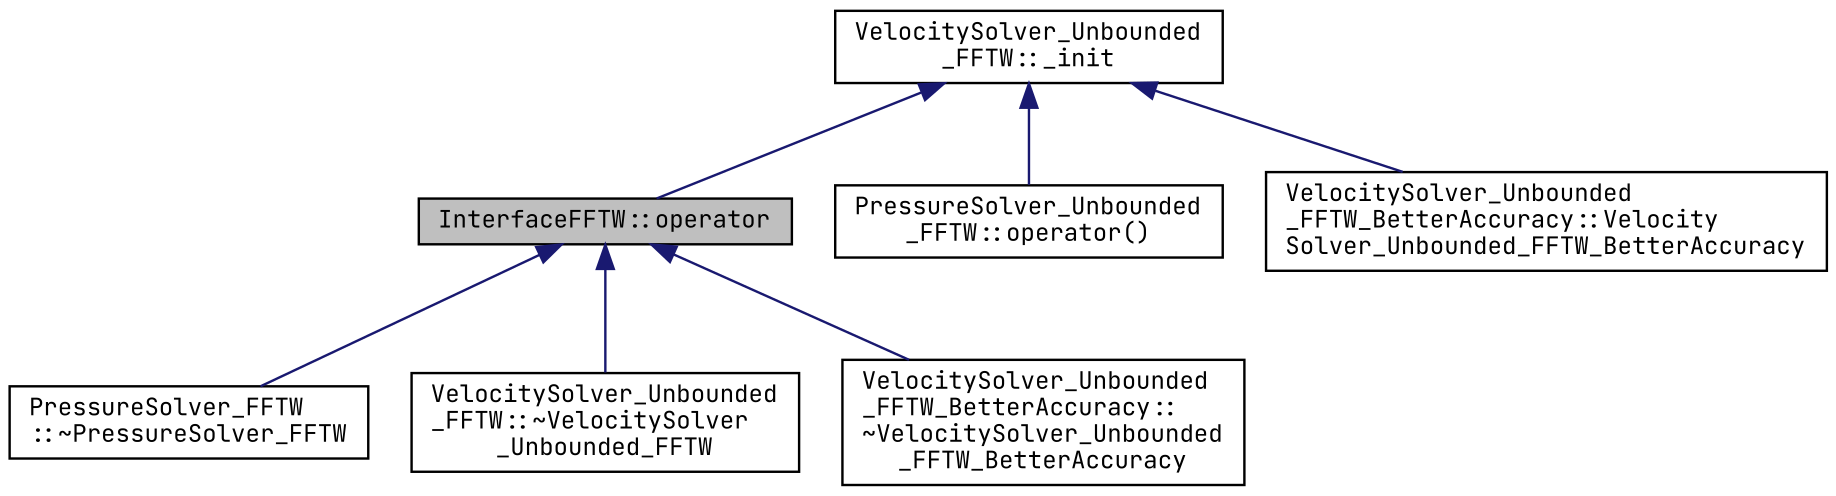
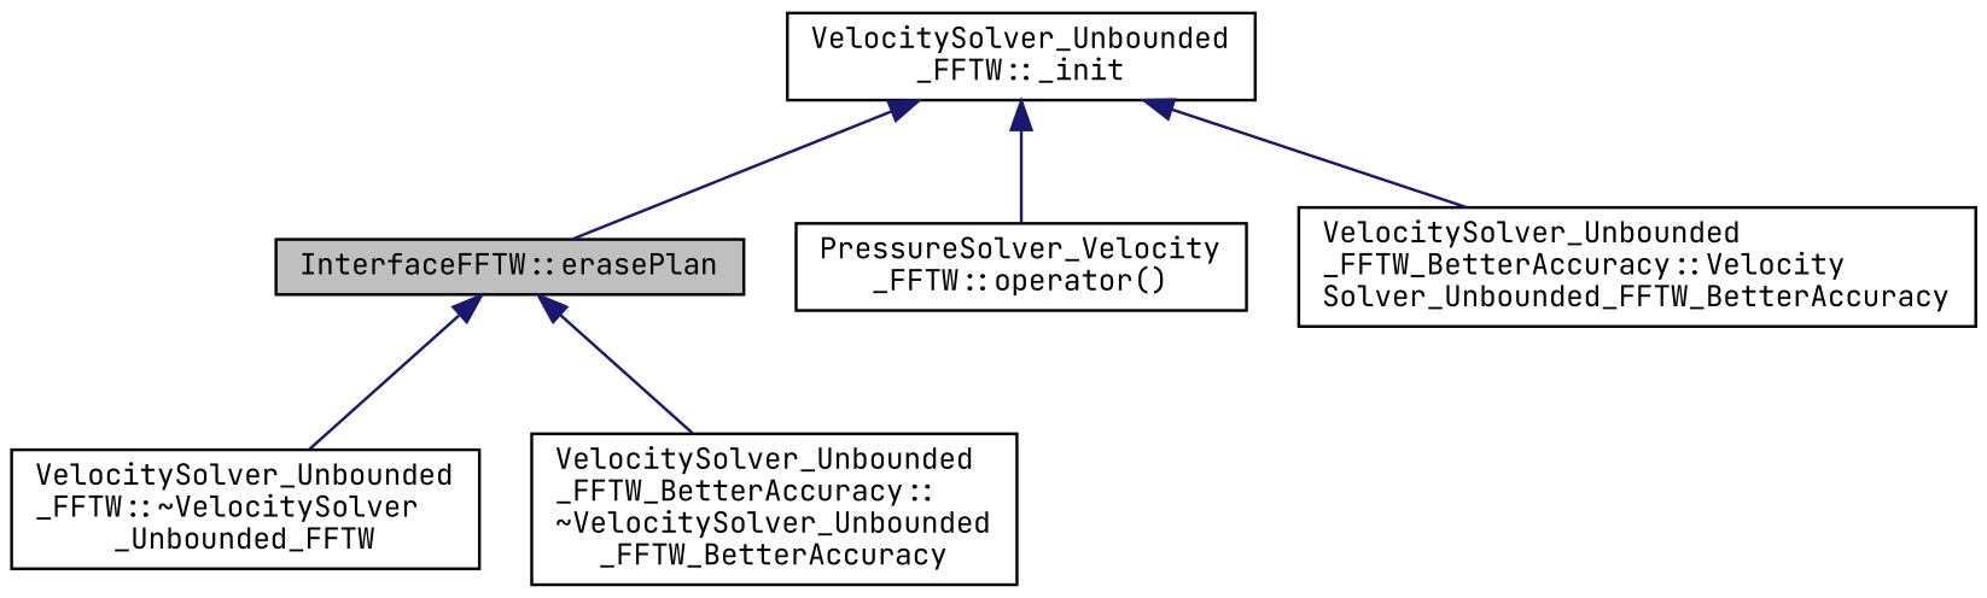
  digraph {
    fontname="JetBrains Mono"
    rankdir=TB
    node [color=black fillcolor=white fontname="JetBrains Mono" fontsize=10 shape=record style=filled]
    edge [color=midnightblue dir=back fontname="JetBrains Mono" fontsize=10 labelfontname=Helvetica labelfontsize=10 style=solid]
-   n1 [fillcolor=grey75 fontcolor=black height=0.2 label="InterfaceFFTW::operator" width=0.4]
-   n2 [height=0.2 label="PressureSolver_FFTW\l::~PressureSolver_FFTW" width=0.4]
+   n1 [fillcolor=grey75 fontcolor=black height=0.2 label="InterfaceFFTW::erasePlan" width=0.4]
    n3 [height=0.2 label="VelocitySolver_Unbounded\l_FFTW::~VelocitySolver\l_Unbounded_FFTW" width=0.4]
    n4 [height=0.2 label="VelocitySolver_Unbounded\l_FFTW_BetterAccuracy::\l~VelocitySolver_Unbounded\l_FFTW_BetterAccuracy" width=0.4]
    n5 [height=0.2 label="VelocitySolver_Unbounded\l_FFTW::_init" width=0.4]
-   n6 [height=0.2 label="PressureSolver_Unbounded\l_FFTW::operator()" width=0.4]
+   n6 [height=0.2 label="PressureSolver_Velocity\l_FFTW::operator()" width=0.4]
    n7 [height=0.2 label="VelocitySolver_Unbounded\l_FFTW_BetterAccuracy::Velocity\lSolver_Unbounded_FFTW_BetterAccuracy" width=0.4]
-   n1 -> n2
    n1 -> n3
    n1 -> n4
    n5 -> n1
    n5 -> n6
    n5 -> n7
  }
